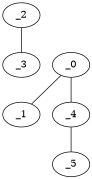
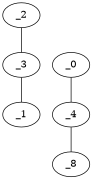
  graph {
    _0 [x=0.723987 y=2.82262]
    _1 [x=0.835127 y=0.89655]
    _4 [x=0.586023 y=1.72066]
-   _5 [x=1.99043 y=1.4836]
+   _5 [x=1.99043 y=1.4836 label=_8]
    _2 [x=2.04841 y=0.621898]
    _3 [x=2.17053 y=2.82498]
-   _0 -- _1
+   _3 -- _1
    _0 -- _4
    _4 -- _5
    _2 -- _3
  }
